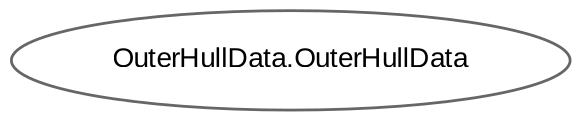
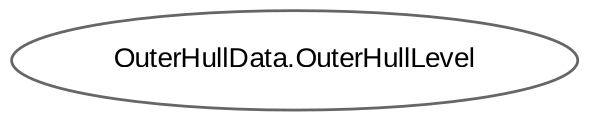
  digraph {
    rankdir=LR
    fontname="Liberation Sans"
-   n1 [color=grey40 fillcolor=white fontname="Liberation Sans" fontsize=10 height=0.2 label="OuterHullData.OuterHullData" margin=0.1 style=filled width=0.4]
+   n1 [color=grey40 fillcolor=white fontname="Liberation Sans" fontsize=10 height=0.2 label="OuterHullData.OuterHullLevel" margin=0.1 style=filled width=0.4]
  }
